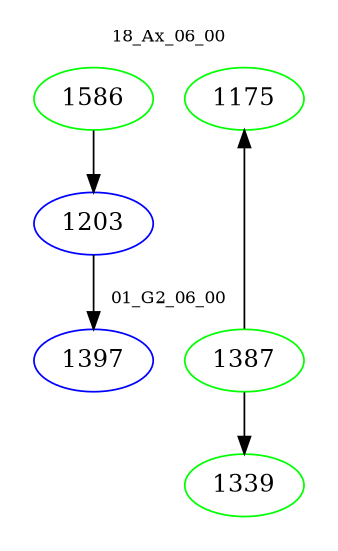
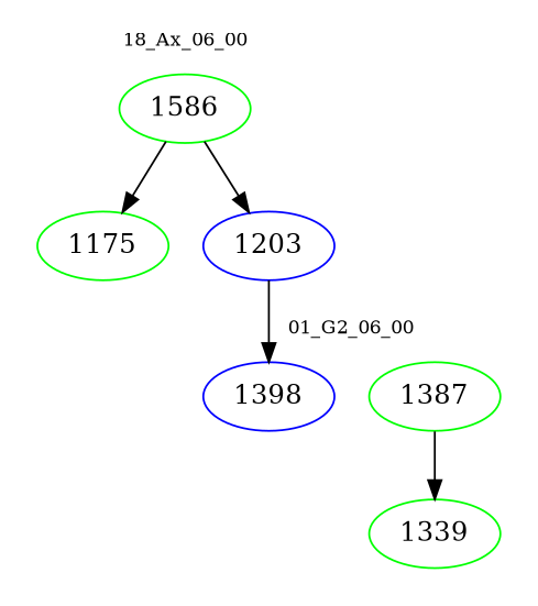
  digraph {
    node [color=green]
    edge [color=black]
    n1 [label=1586]
    n2 [label=1175]
    n3 [color=blue label=1203]
    n4 [label=1387]
-   n5 [color=blue label=1397]
+   n5 [color=blue label=1398]
    n6 [label=1339]
    subgraph cluster_1 {
      color=white
      fontsize=10
      label="18_Ax_06_00"
      n1
      n2
      n3
    }
    subgraph cluster_2 {
      color=white
      fontsize=10
      label="01_G2_06_00"
      n4
      n5
      n6
    }
-   n4 -> n2
+   n1 -> n2
    n1 -> n3
    n3 -> n5
    n4 -> n6
  }
